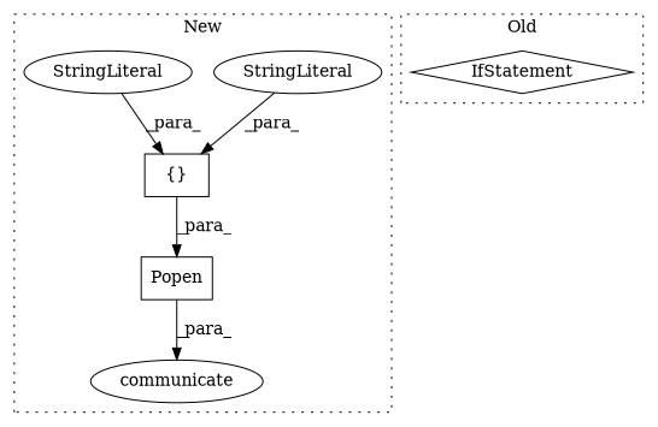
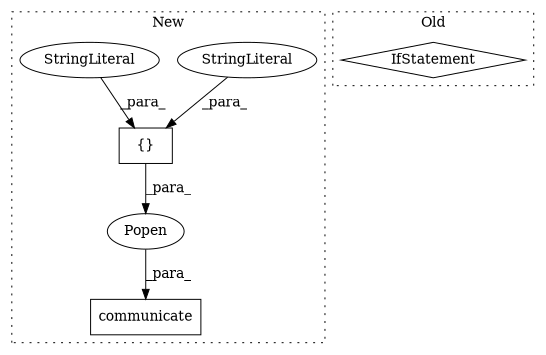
  digraph {
    node [a=32 shape=box]
-   n1 [l="6,1" label=Popen s="562,613"]
-   n2 [l=13 label=communicate s=654 shape=ellipse]
+   n1 [l="6,1" label=Popen s="562,613" shape=ellipse]
+   n2 [l=13 label=communicate s=654]
    n3 [a=4 l="1,1" label="{}" s="580,597"]
    n4 [a=45 l=10 label=StringLiteral s=587 shape=ellipse]
    n5 [a=45 l=5 label=StringLiteral s=581 shape=ellipse]
    n6 [a=25 l="4,2" label=IfStatement s="807,842" shape=diamond]
    subgraph cluster_1 {
      label=New
      style=dotted
      n1
      n2
      n3
      n4
      n5
    }
    subgraph cluster_2 {
      label=Old
      style=dotted
      n6
    }
    n1 -> n2 [label=_para_]
    n3 -> n1 [label=_para_]
    n4 -> n3 [label=_para_]
    n5 -> n3 [label=_para_]
  }
